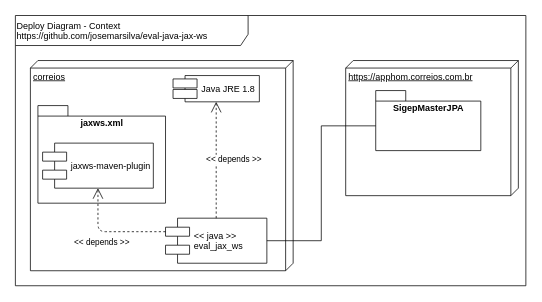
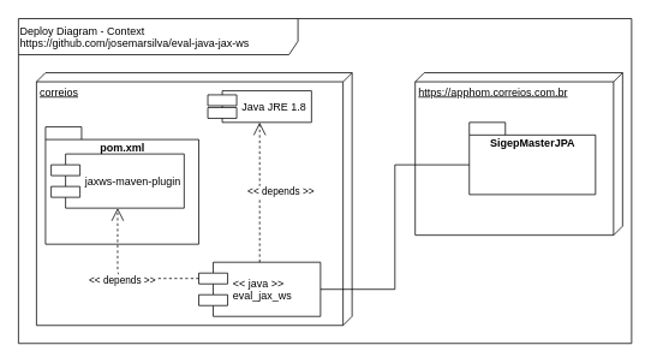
  <mxCell id="0" />
  <mxCell id="1" parent="0" />
  <mxCell id="2" value="Deploy Diagram - Context&lt;br&gt;https://github.com/josemarsilva/eval-java-jax-ws&lt;br&gt;&lt;span style=&quot;color: rgba(0 , 0 , 0 , 0) ; font-family: monospace ; font-size: 0px&quot;&gt;%3CmxGraphModel%3E%3Croot%3E%3CmxCell%20id%3D%220%22%2F%3E%3CmxCell%20id%3D%221%22%20parent%3D%220%22%2F%3E%3CmxCell%20id%3D%222%22%20value%3D%22%26lt%3Bdiv%20style%3D%26quot%3Btext-align%3A%20center%26quot%3B%26gt%3B%26lt%3Bspan%26gt%3BUsu%C3%A1rio%26lt%3B%2Fspan%26gt%3B%26lt%3B%2Fdiv%26gt%3B%22%20style%3D%22shape%3DumlActor%3BverticalLabelPosition%3Dbottom%3BlabelBackgroundColor%3D%23ffffff%3BverticalAlign%3Dtop%3Bhtml%3D1%3Balign%3Dcenter%3B%22%20vertex%3D%221%22%20parent%3D%221%22%3E%3CmxGeometry%20x%3D%2235%22%20y%3D%2298%22%20width%3D%2230%22%20height%3D%2260%22%20as%3D%22geometry%22%2F%3E%3C%2FmxCell%3E%3C%2Froot%3E%3C%2FmxGraphModel%3E&lt;/span&gt;&lt;font color=&quot;rgba(0, 0, 0, 0)&quot; face=&quot;monospace&quot;&gt;&lt;span style=&quot;font-size: 0px&quot;&gt;eval-nodejs-soape&lt;/span&gt;&lt;/font&gt;" style="shape=umlFrame;whiteSpace=wrap;html=1;width=310;height=40;verticalAlign=top;align=left;" parent="1" vertex="1"><mxGeometry x="20" y="20" width="680" height="360" as="geometry" /></mxCell>
  <mxCell id="3" value="correios" style="verticalAlign=top;align=left;spacingTop=8;spacingLeft=2;spacingRight=12;shape=cube;size=10;direction=south;fontStyle=4;html=1;" parent="1" vertex="1"><mxGeometry x="40" y="80" width="350" height="280" as="geometry" /></mxCell>
  <mxCell id="4" value="Java JRE 1.8" style="shape=component;align=left;spacingLeft=36;" parent="1" vertex="1"><mxGeometry x="230" y="100" width="115" height="35" as="geometry" /></mxCell>
  <mxCell id="5" value="&lt;&lt; java &gt;&gt;&#10;eval_jax_ws" style="shape=component;align=left;spacingLeft=36;" parent="1" vertex="1"><mxGeometry x="220" y="290" width="135" height="60" as="geometry" /></mxCell>
  <mxCell id="6" value="&amp;lt;&amp;lt; depends &amp;gt;&amp;gt;" style="endArrow=open;endSize=12;dashed=1;html=1;exitX=0.5;exitY=0;exitDx=0;exitDy=0;edgeStyle=orthogonalEdgeStyle;" parent="1" source="5" target="4" edge="1"><mxGeometry y="-22" width="160" relative="1" as="geometry"><mxPoint x="70" y="230" as="sourcePoint" /><mxPoint x="370" y="190" as="targetPoint" /><mxPoint x="1" as="offset" /></mxGeometry></mxCell>
- <mxCell id="7" value="jaxws.xml" style="shape=folder;fontStyle=1;spacingTop=10;tabWidth=40;tabHeight=14;tabPosition=left;html=1;verticalAlign=top;" parent="1" vertex="1"><mxGeometry x="50" y="140" width="170" height="130" as="geometry" /></mxCell>
- <mxCell id="8" value="jaxws-maven-plugin" style="shape=component;align=left;spacingLeft=36;" parent="1" vertex="1"><mxGeometry x="56.25" y="190" width="147.5" height="60" as="geometry" /></mxCell>
+ <mxCell id="7" value="pom.xml" style="shape=folder;fontStyle=1;spacingTop=10;tabWidth=40;tabHeight=14;tabPosition=left;html=1;verticalAlign=top;" parent="1" vertex="1"><mxGeometry x="50" y="140" width="170" height="130" as="geometry" /></mxCell>
+ <mxCell id="8" value="jaxws-maven-plugin" style="shape=component;align=left;spacingLeft=36;" parent="1" vertex="1"><mxGeometry x="56.25" y="170" width="147.5" height="60" as="geometry" /></mxCell>
  <mxCell id="9" value="&amp;lt;&amp;lt; depends &amp;gt;&amp;gt;" style="endArrow=open;endSize=12;dashed=1;html=1;exitX=0;exitY=0.3;exitDx=0;exitDy=0;edgeStyle=orthogonalEdgeStyle;entryX=0.5;entryY=1;entryDx=0;entryDy=0;" parent="1" source="5" target="8" edge="1"><mxGeometry x="0.229" y="-33" width="160" relative="1" as="geometry"><mxPoint x="297.5" y="300" as="sourcePoint" /><mxPoint x="297.5" y="160" as="targetPoint" /><mxPoint x="-28" y="15" as="offset" /></mxGeometry></mxCell>
  <mxCell id="10" value="https://apphom.correios.com.br" style="verticalAlign=top;align=left;spacingTop=8;spacingLeft=2;spacingRight=12;shape=cube;size=10;direction=south;fontStyle=4;html=1;" vertex="1" parent="1"><mxGeometry x="460" y="80" width="230" height="180" as="geometry" /></mxCell>
- <mxCell id="11" value="SigepMasterJPA" style="shape=folder;fontStyle=1;spacingTop=10;tabWidth=40;tabHeight=14;tabPosition=left;html=1;verticalAlign=top;" vertex="1" parent="1"><mxGeometry x="500" y="120" width="140" height="80" as="geometry" /></mxCell>
+ <mxCell id="11" value="SigepMasterJPA" style="shape=folder;fontStyle=1;spacingTop=10;tabWidth=40;tabHeight=14;tabPosition=left;html=1;verticalAlign=top;" vertex="1" parent="1"><mxGeometry x="520" y="135" width="140" height="80" as="geometry" /></mxCell>
  <mxCell id="12" style="edgeStyle=orthogonalEdgeStyle;rounded=0;orthogonalLoop=1;jettySize=auto;html=1;entryX=0;entryY=0;entryDx=0;entryDy=47;entryPerimeter=0;endArrow=none;endFill=0;" edge="1" parent="1" source="5" target="11"><mxGeometry relative="1" as="geometry" /></mxCell>
